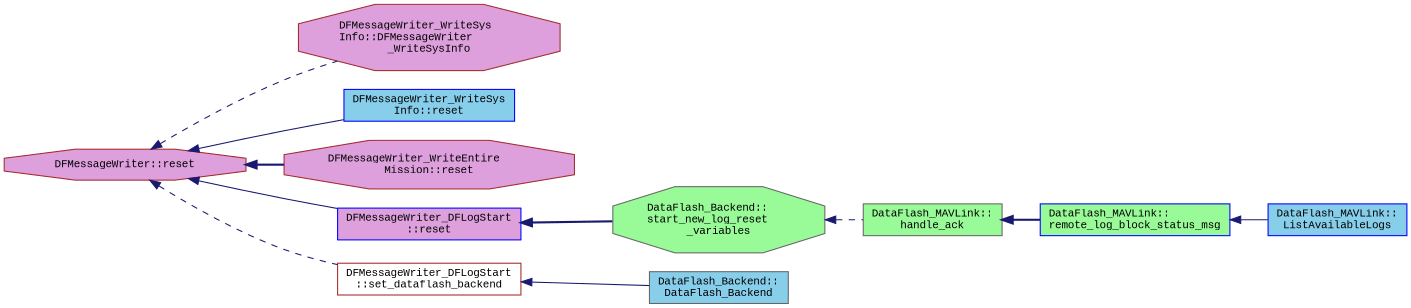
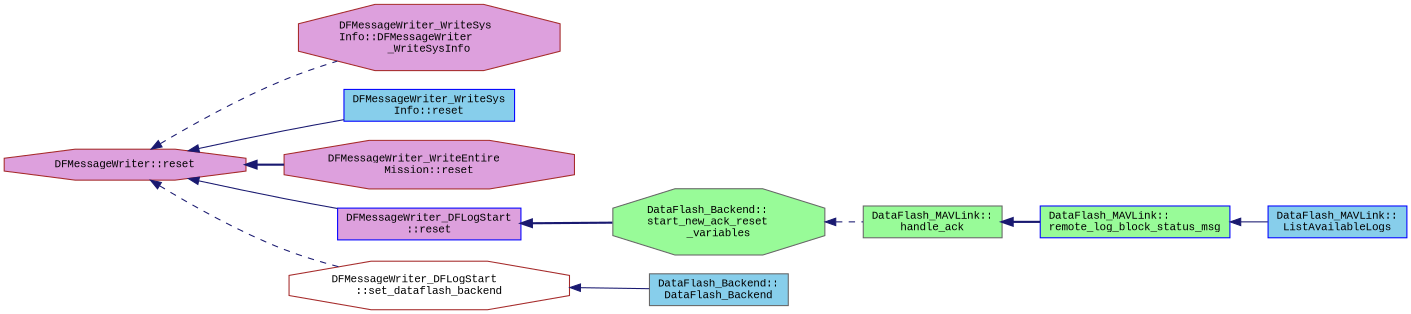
  digraph {
    fontname="Liberation Mono"
    rankdir=LR
    node [color=brown fillcolor=plum fontname="Liberation Mono" fontsize=10 shape=box style=filled]
    edge [color=midnightblue dir=back fontname="Liberation Mono" fontsize=10 labelfontname=Helvetica labelfontsize=10 style=solid]
    n1 [fontcolor=black height=0.2 label="DFMessageWriter::reset" shape=octagon width=0.4]
    n2 [height=0.2 label="DFMessageWriter_WriteSys\lInfo::DFMessageWriter\l_WriteSysInfo" shape=octagon width=0.4]
    n3 [color=blue fillcolor=skyblue height=0.2 label="DFMessageWriter_WriteSys\lInfo::reset" width=0.4]
    n4 [height=0.2 label="DFMessageWriter_WriteEntire\lMission::reset" shape=octagon width=0.4]
    n5 [color=blue height=0.2 label="DFMessageWriter_DFLogStart\l::reset" width=0.4]
-   n6 [fillcolor=white height=0.2 label="DFMessageWriter_DFLogStart\l::set_dataflash_backend" width=0.4]
-   n7 [color=gray40 fillcolor=palegreen height=0.2 label="DataFlash_Backend::\lstart_new_log_reset\l_variables" shape=octagon width=0.4]
+   n6 [fillcolor=white height=0.2 label="DFMessageWriter_DFLogStart\l::set_dataflash_backend" shape=octagon width=0.4]
+   n7 [color=gray40 fillcolor=palegreen height=0.2 label="DataFlash_Backend::\lstart_new_ack_reset\l_variables" shape=octagon width=0.4]
    n8 [color=gray40 fillcolor=skyblue height=0.2 label="DataFlash_Backend::\lDataFlash_Backend" width=0.4]
    n9 [color=gray40 fillcolor=palegreen height=0.2 label="DataFlash_MAVLink::\lhandle_ack" width=0.4]
    n10 [color=blue fillcolor=palegreen height=0.2 label="DataFlash_MAVLink::\lremote_log_block_status_msg" width=0.4]
    n11 [color=blue fillcolor=skyblue height=0.2 label="DataFlash_MAVLink::\lListAvailableLogs" width=0.4]
    n1 -> n2 [style=dashed]
    n1 -> n3
    n1 -> n4 [style=bold]
    n1 -> n5
    n1 -> n6 [style=dashed]
    n5 -> n7 [style=bold]
    n6 -> n8
    n7 -> n9 [style=dashed]
    n9 -> n10 [style=bold]
    n10 -> n11
  }
